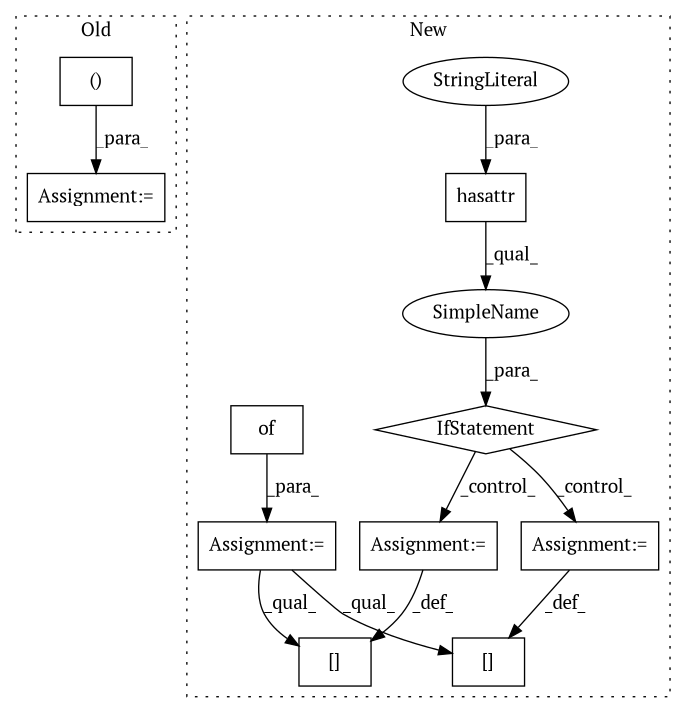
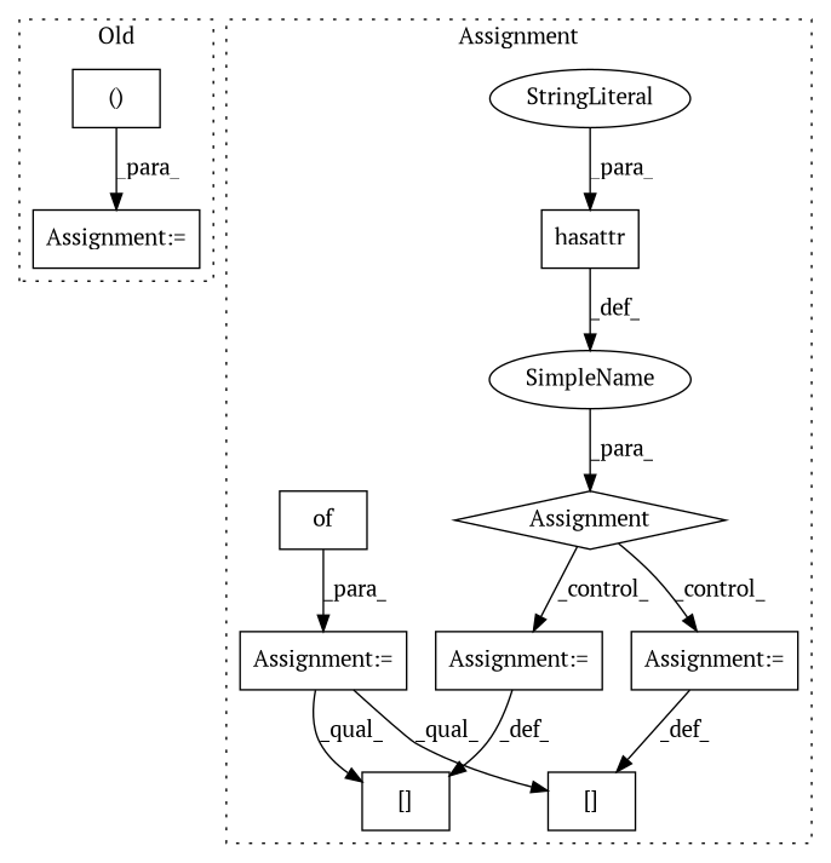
  digraph {
    fontname="PT Serif"
    node [a=7 fontname="PT Serif" l=1 shape=box]
    edge [fontname="PT Serif"]
    n1 [a=106 l=38 label="()" s=944]
    n2 [l=8 label="Assignment:=" s=936]
    n3 [a=32 l="8,1" label=hasattr s="1593,1611"]
-   n4 [a=25 l="4,2" label=IfStatement s="1589,1612" shape=diamond]
+   n4 [a=25 l="4,2" label=Assignment s="1589,1612" shape=diamond]
    n5 [a=45 l=6 label=StringLiteral s=1605 shape=ellipse]
    n6 [label="Assignment:=" s=1702]
    n7 [a=42 label=SimpleName shape=ellipse l=""]
    n8 [label="Assignment:=" s=1640]
    n9 [a=2 l="11,1" label="[]" s="1686,1701"]
    n10 [a=32 l=4 label=of s=1250]
    n11 [a=2 l="11,1" label="[]" s="1624,1639"]
    n12 [label="Assignment:=" s=1245]
    subgraph cluster_1 {
      label=Old
      style=dotted
      n1
      n2
    }
    subgraph cluster_2 {
-     label=New
+     label=Assignment
      style=dotted
      n3
      n4
      n5
      n6
      n7
      n8
      n9
      n10
      n11
      n12
    }
    n1 -> n2 [label=_para_]
-   n3 -> n7 [label=_qual_]
+   n3 -> n7 [label=_def_]
    n4 -> n6 [label=_control_]
    n4 -> n8 [label=_control_]
    n5 -> n3 [label=_para_]
    n6 -> n9 [label=_def_]
    n7 -> n4 [label=_para_]
    n8 -> n11 [label=_def_]
    n10 -> n12 [label=_para_]
    n12 -> n9 [label=_qual_]
    n12 -> n11 [label=_qual_]
  }
